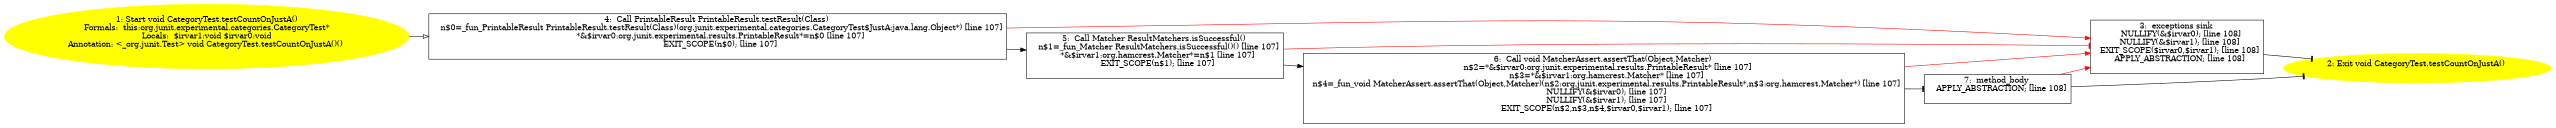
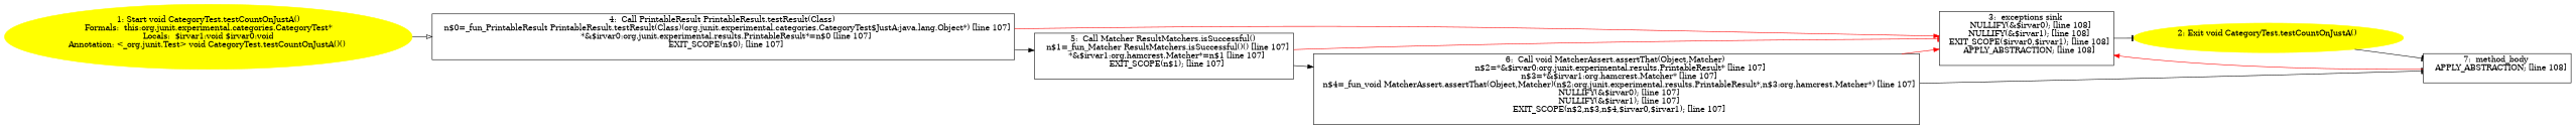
  digraph {
    rankdir=LR
    node [shape=box]
    edge [arrowhead=normal]
    n1 [color=yellow label="1: Start void CategoryTest.testCountOnJustA()\nFormals:  this:org.junit.experimental.categories.CategoryTest*\nLocals:  $irvar1:void $irvar0:void\nAnnotation: <_org.junit.Test> void CategoryTest.testCountOnJustA()() \n  " style=filled shape=""]
    n2 [label="4:  Call PrintableResult PrintableResult.testResult(Class) \n   n$0=_fun_PrintableResult PrintableResult.testResult(Class)(org.junit.experimental.categories.CategoryTest$JustA:java.lang.Object*) [line 107]\n  *&$irvar0:org.junit.experimental.results.PrintableResult*=n$0 [line 107]\n  EXIT_SCOPE(n$0); [line 107]\n "]
    n3 [label="3:  exceptions sink \n   NULLIFY(&$irvar0); [line 108]\n  NULLIFY(&$irvar1); [line 108]\n  EXIT_SCOPE($irvar0,$irvar1); [line 108]\n  APPLY_ABSTRACTION; [line 108]\n "]
    n4 [label="5:  Call Matcher ResultMatchers.isSuccessful() \n   n$1=_fun_Matcher ResultMatchers.isSuccessful()() [line 107]\n  *&$irvar1:org.hamcrest.Matcher*=n$1 [line 107]\n  EXIT_SCOPE(n$1); [line 107]\n "]
    n5 [color=yellow label="2: Exit void CategoryTest.testCountOnJustA() \n  " style=filled shape=""]
    n6 [label="6:  Call void MatcherAssert.assertThat(Object,Matcher) \n   n$2=*&$irvar0:org.junit.experimental.results.PrintableResult* [line 107]\n  n$3=*&$irvar1:org.hamcrest.Matcher* [line 107]\n  n$4=_fun_void MatcherAssert.assertThat(Object,Matcher)(n$2:org.junit.experimental.results.PrintableResult*,n$3:org.hamcrest.Matcher*) [line 107]\n  NULLIFY(&$irvar0); [line 107]\n  NULLIFY(&$irvar1); [line 107]\n  EXIT_SCOPE(n$2,n$3,n$4,$irvar0,$irvar1); [line 107]\n "]
    n7 [label="7:  method_body \n   APPLY_ABSTRACTION; [line 108]\n "]
    n1 -> n2 [arrowhead=onormal]
    n2 -> n3 [color=red]
    n2 -> n4
    n3 -> n5 [arrowhead=tee]
    n4 -> n3 [color=red arrowhead=tee]
    n4 -> n6
    n6 -> n3 [color=red]
    n6 -> n7 [arrowhead=tee]
    n7 -> n3 [color=red]
-   n7 -> n5 [arrowhead=tee]
+   n5 -> n7 [arrowhead=tee]
  }
